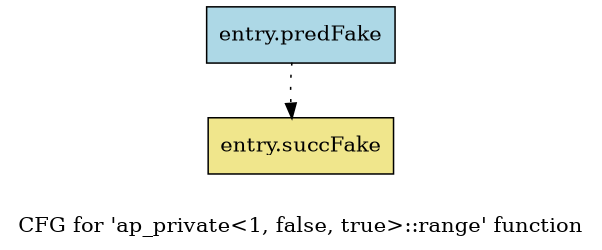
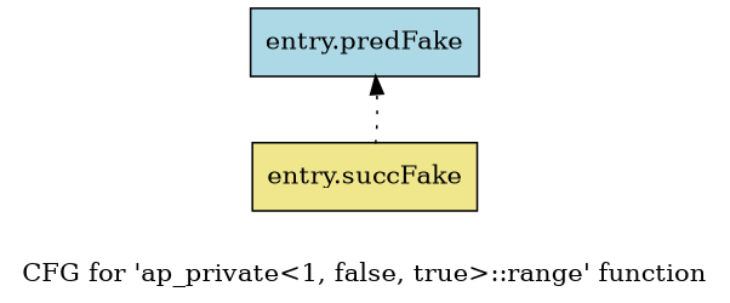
  digraph {
    label="CFG for 'ap_private\<1, false, true\>::range' function"
    node [shape=record style=filled]
    n1 [label="{entry.predFake}" fillcolor=lightblue]
    n2 [filename="/tools/Xilinx/Vitis_HLS/2022.1/include/etc/ap_private.h" label="{entry.succFake}" linenumber=2878 fillcolor=khaki]
-   n1 -> n2 [execusionnum=0 filename="/tools/Xilinx/Vitis_HLS/2022.1/include/etc/ap_private.h" style=dotted]
+   n2 -> n1 [execusionnum=0 filename="/tools/Xilinx/Vitis_HLS/2022.1/include/etc/ap_private.h" style=dotted]
  }
